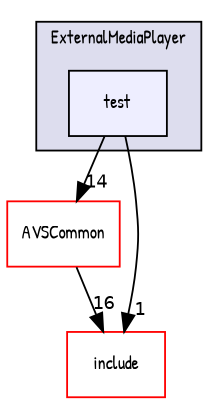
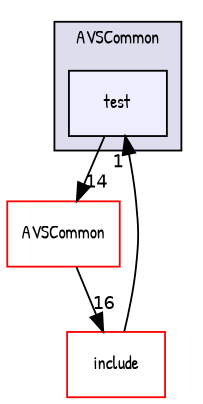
  digraph {
    compound=true
    fontname="Patrick Hand"
    node [fillcolor=white fontname="Patrick Hand" fontsize=10 shape=box style=filled color=red]
    edge [fontname="Patrick Hand" labeldistance=1.5 labelfontname=Helvetica labelfontsize=10]
    n1 [fillcolor="#eeeeff" label=test pencolor=black color=""]
    n2 [label=AVSCommon]
    n3 [label=include]
    subgraph cluster_1 {
      bgcolor="#ddddee"
      fontsize=10
-     label=ExternalMediaPlayer
+     label=AVSCommon
      pencolor=black
      n1
    }
    n1 -> n2 [headlabel=14]
-   n1 -> n3 [headlabel=1]
+   n3 -> n1 [headlabel=1]
    n2 -> n3 [headlabel=16]
  }
